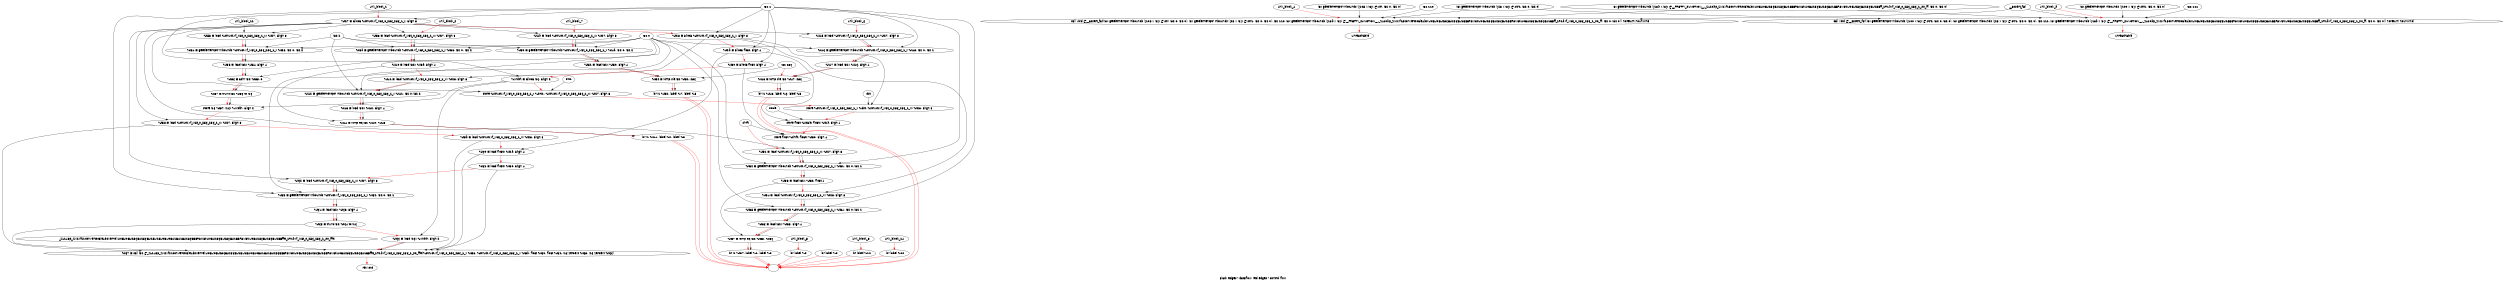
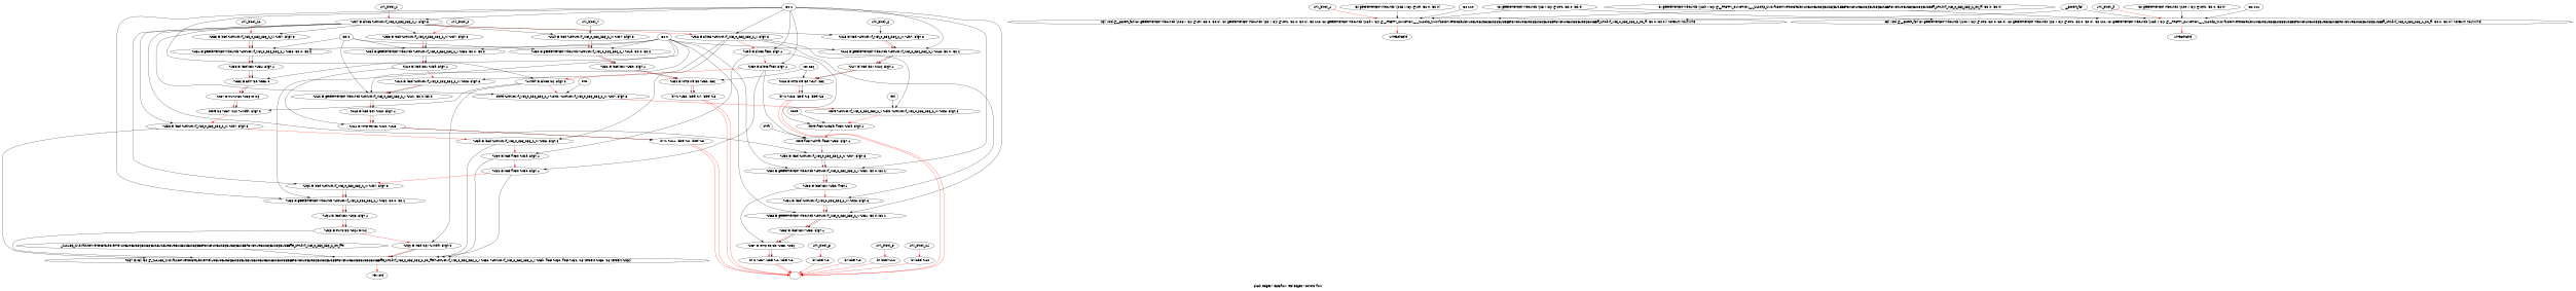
  digraph {
    compound=true
    fontname="DejaVu Sans"
    label="Black edges - dataflow, red edges - control flow"
    node [fontname="DejaVu Sans"]
    edge [fontname="DejaVu Sans"]
    n1 [label="  %t27 = alloca %struct.xf_Mat_0_256_256_1_*, align 8"]
    n2 [label="  %t28 = alloca %struct.xf_Mat_0_256_256_1_*, align 8"]
    n3 [label="  store %struct.xf_Mat_0_256_256_1_* %src1, %struct.xf_Mat_0_256_256_1_** %t27, align 8"]
    n4 [label="  %t31 = load %struct.xf_Mat_0_256_256_1_** %t27, align 8"]
    n5 [label="  %t38 = load %struct.xf_Mat_0_256_256_1_** %t27, align 8"]
    n6 [label="  %t45 = load %struct.xf_Mat_0_256_256_1_** %t27, align 8"]
    n7 [label="  %t49 = load %struct.xf_Mat_0_256_256_1_** %t27, align 8"]
    n8 [label="  %t53 = load %struct.xf_Mat_0_256_256_1_** %t27, align 8"]
    n9 [label="  %t58 = load %struct.xf_Mat_0_256_256_1_** %t27, align 8"]
    n10 [label="  %t62 = load %struct.xf_Mat_0_256_256_1_** %t27, align 8"]
    n11 [label="  %t29 = alloca float, align 4"]
    n12 [label="  store %struct.xf_Mat_0_256_256_1_* %dst, %struct.xf_Mat_0_256_256_1_** %t28, align 8"]
    n13 [label="  %t34 = load %struct.xf_Mat_0_256_256_1_** %t28, align 8"]
    n14 [label="  %t41 = load %struct.xf_Mat_0_256_256_1_** %t28, align 8"]
    n15 [label="  %t59 = load %struct.xf_Mat_0_256_256_1_** %t28, align 8"]
    n16 [label="  %t32 = getelementptr inbounds %struct.xf_Mat_0_256_256_1_* %t31, i32 0, i32 1"]
    n17 [label="  %t39 = getelementptr inbounds %struct.xf_Mat_0_256_256_1_* %t38, i32 0, i32 2"]
    n18 [label="  %t46 = getelementptr inbounds %struct.xf_Mat_0_256_256_1_* %t45, i32 0, i32 1"]
    n19 [label="  %t50 = getelementptr inbounds %struct.xf_Mat_0_256_256_1_* %t49, i32 0, i32 2"]
    n20 [label="  %t54 = getelementptr inbounds %struct.xf_Mat_0_256_256_1_* %t53, i32 0, i32 2"]
    n21 [label="  %t67 = call i32 @_ZL143p_ZN2xf21convertScaleAbsKernelILi0ELi0ELi256ELi256ELi1ELi1ELi0ELi0ELi1ELi1ELi256EEER3MatILi0ELi256ELi256ELi1EER3MatILi0ELi256ELi256ELi1EEfftt_1R19xf_Mat_0_256_256_1_S0_fftt(%struct.xf_Mat_0_256_256_1_* %t58, %struct.xf_Mat_0_256_256_1_* %t59, float %t60, float %t61, i16 zeroext %t65, i16 zeroext %t66)"]
    n22 [label="  %t63 = getelementptr inbounds %struct.xf_Mat_0_256_256_1_* %t62, i32 0, i32 1"]
    n23 [label="  %t30 = alloca float, align 4"]
    n24 [label="  store float %scale, float* %t29, align 4"]
    n25 [label="  %t60 = load float* %t29, align 4"]
    n26 [label="  %t35 = getelementptr inbounds %struct.xf_Mat_0_256_256_1_* %t34, i32 0, i32 1"]
    n27 [label="  %t42 = getelementptr inbounds %struct.xf_Mat_0_256_256_1_* %t41, i32 0, i32 2"]
    n28 [label="  %width = alloca i16, align 2"]
    n29 [label="  store float %shift, float* %t30, align 4"]
    n30 [label="  %t61 = load float* %t30, align 4"]
    n31 [label="  store i16 %t57, i16* %width, align 2"]
    n32 [label="  %t66 = load i16* %width, align 2"]
    n33 [label="%t33 = load i32* %t32, float 4"]
    n34 [label="  %t37 = icmp eq i32 %t33, %t36"]
    n35 [label="  br i1 %t37, label %1, label %3"]
    n36 [label="  %t36 = load i32* %t35, align 4"]
    ""
    unk_block_1
    "i32 1"
    n40 [label="  %t47 = load i32* %t46, align 4"]
    n41 [label="  %t64 = load i32* %t63, align 4"]
    src1
    dst
    scale
    shift
    "i32 0"
    n47 [label="  %t56 = ashr i32 %t55, 0"]
    n48 [label="  %t40 = load i32* %t39, align 4"]
    n49 [label="  %t43 = load i32* %t42, align 4"]
    n50 [label="  %t51 = load i32* %t50, align 4"]
    n51 [label="  %t55 = load i32* %t54, align 4"]
    n52 [label="  %t57 = trunc i32 %t56 to i16"]
    n53 [label="  %t44 = icmp eq i32 %t40, %t43"]
    n54 [label="  br i1 %t44, label %2, label %3"]
    unk_block_2
    "i32 2"
    n57 [label="  br label %5"]
    unk_block_3
    n59 [label="  call void @__assert_fail(i8* getelementptr inbounds ([105 x i8]* @.str, i32 0, i32 0), i8* getelementptr inbounds ([23 x i8]* @.str1, i32 0, i32 0), i32 110, i8* getelementptr inbounds ([189 x i8]* @__PRETTY_FUNCTION__._ZL109p_ZN2xf15convertScaleAbsILi0ELi0ELi256ELi256ELi1EEER3MatILi0ELi256ELi256ELi1EER3MatILi0ELi256ELi256ELi1EEff_1R19xf_Mat_0_256_256_1_S0_ff, i32 0, i32 0)) noreturn nounwind"]
    n60 [label="  unreachable"]
    unk_block_4
    "i8* getelementptr inbounds ([105 x i8]* @.str, i32 0, i32 0)"
    "i8* getelementptr inbounds ([23 x i8]* @.str1, i32 0, i32 0)"
    n64 [label="  call void @__assert_fail(i8* getelementptr inbounds ([100 x i8]* @.str2, i32 0, i32 0), i8* getelementptr inbounds ([23 x i8]* @.str1, i32 0, i32 0), i32 111, i8* getelementptr inbounds ([189 x i8]* @__PRETTY_FUNCTION__._ZL109p_ZN2xf15convertScaleAbsILi0ELi0ELi256ELi256ELi1EEER3MatILi0ELi256ELi256ELi1EER3MatILi0ELi256ELi256ELi1EEff_1R19xf_Mat_0_256_256_1_S0_ff, i32 0, i32 0)) noreturn nounwind"]
    n65 [label="  unreachable"]
    "i32 110"
    "i8* getelementptr inbounds ([189 x i8]* @__PRETTY_FUNCTION__._ZL109p_ZN2xf15convertScaleAbsILi0ELi0ELi256ELi256ELi1EEER3MatILi0ELi256ELi256ELi1EER3MatILi0ELi256ELi256ELi1EEff_1R19xf_Mat_0_256_256_1_S0_ff, i32 0, i32 0)"
    __assert_fail
    n69 [label="  br label %5"]
    n70 [label="  %t48 = icmp sle i32 %t47, 256"]
    n71 [label="  br i1 %t48, label %6, label %8"]
    unk_block_6
    "i32 256"
    n74 [label="  %t52 = icmp sle i32 %t51, 256"]
    n75 [label="  br i1 %t52, label %7, label %8"]
    unk_block_7
    n77 [label="  br label %10"]
    unk_block_8
    unk_block_9
    "i8* getelementptr inbounds ([100 x i8]* @.str2, i32 0, i32 0)"
    "i32 111"
    n82 [label="  br label %10"]
    n83 [label=unk_block_14]
    n84 [label="  ret void"]
    n85 [label="  %t65 = trunc i32 %t64 to i16"]
    unk_block_11
    _ZL143p_ZN2xf21convertScaleAbsKernelILi0ELi0ELi256ELi256ELi1ELi1ELi0ELi0ELi1ELi1ELi256EEER3MatILi0ELi256ELi256ELi1EER3MatILi0ELi256ELi256ELi1EEfftt_1R19xf_Mat_0_256_256_1_S0_fftt
    n1 -> n2 [color=red weight=2]
    n1 -> n3
    n1 -> n4
    n1 -> n5
    n1 -> n6
    n1 -> n7
    n1 -> n8
    n1 -> n9
    n1 -> n10
    n2 -> n11 [color=red weight=2]
    n2 -> n12
    n2 -> n13
    n2 -> n14
+   n2 -> n15
    n3 -> n12 [color=red weight=2]
    n4 -> n16 [color=red weight=2]
    n4 -> n16
    n5 -> n17 [color=red weight=2]
    n5 -> n17
    n6 -> n18 [color=red weight=2]
    n6 -> n18
    n7 -> n19 [color=red weight=2]
    n7 -> n19
    n8 -> n20 [color=red weight=2]
    n8 -> n20
    n9 -> n15 [color=red weight=2]
    n9 -> n21
    n10 -> n22 [color=red weight=2]
    n10 -> n22
    n11 -> n23 [color=red weight=2]
    n11 -> n24
    n11 -> n25
    n12 -> n24 [color=red weight=2]
    n13 -> n26 [color=red weight=2]
    n13 -> n26
    n14 -> n27 [color=red weight=2]
    n14 -> n27
    n15 -> n21
    n15 -> n25 [color=red weight=2]
    n16 -> n33 [color=red weight=2]
    n16 -> n33
    n17 -> n48 [color=red weight=2]
    n17 -> n48
    n18 -> n40 [color=red weight=2]
    n18 -> n40
    n19 -> n50 [color=red weight=2]
    n19 -> n50
    n20 -> n51 [color=red weight=2]
    n20 -> n51
    n21 -> n84 [color=red weight=2]
    n22 -> n41 [color=red weight=2]
    n22 -> n41
    n23 -> n28 [color=red weight=2]
    n23 -> n29
+   n23 -> n30
    n24 -> n29 [color=red weight=2]
    n25 -> n21
    n25 -> n30 [color=red weight=2]
    n26 -> n36 [color=red weight=2]
    n26 -> n36
    n27 -> n49 [color=red weight=2]
    n27 -> n49
    n28 -> n3 [color=red weight=2]
    n28 -> n31
    n28 -> n32
-   shift -> n4 [color=red weight=2]
+   n29 -> n4 [color=red weight=2]
    n30 -> n10 [color=red weight=2]
    n30 -> n21
    n31 -> n9 [color=red weight=2]
    n32 -> n21 [color=red weight=2]
    n32 -> n21
    n33 -> n13 [color=red weight=2]
    n33 -> n34
    n34 -> n35 [color=red weight=2]
    n34 -> n35
    n35 -> "" [color=red]
    n35 -> "" [color=red]
    n36 -> n34 [color=red weight=2]
    n36 -> n34
    unk_block_1 -> n1 [color=red]
    "i32 1" -> n1
    "i32 1" -> n2
    "i32 1" -> n11
    "i32 1" -> n16
    "i32 1" -> n18
    "i32 1" -> n22
    "i32 1" -> n23
    "i32 1" -> n26
    "i32 1" -> n28
    n40 -> n70 [color=red weight=2]
    n40 -> n70
    n41 -> n85 [color=red weight=2]
    n41 -> n85
    src1 -> n3
    dst -> n12
    scale -> n24
    shift -> n29
    "i32 0" -> n16
    "i32 0" -> n17
    "i32 0" -> n18
    "i32 0" -> n19
    "i32 0" -> n20
    "i32 0" -> n22
    "i32 0" -> n26
    "i32 0" -> n27
    "i32 0" -> n47
    n47 -> n52 [color=red weight=2]
    n47 -> n52
    n48 -> n14 [color=red weight=2]
    n48 -> n53
    n49 -> n53 [color=red weight=2]
    n49 -> n53
    n50 -> n74 [color=red weight=2]
    n50 -> n74
    n51 -> n47 [color=red weight=2]
    n51 -> n47
    n52 -> n31 [color=red weight=2]
    n52 -> n31
    n53 -> n54 [color=red weight=2]
    n53 -> n54
    n54 -> "" [color=red]
    n54 -> "" [color=red]
    unk_block_2 -> n5 [color=red]
    "i32 2" -> n17
    "i32 2" -> n19
    "i32 2" -> n20
    "i32 2" -> n27
    n57 -> "" [color=red]
    unk_block_3 -> n57 [color=red]
    n59 -> n60 [color=red weight=2]
    unk_block_4 -> n59 [color=red]
    "i8* getelementptr inbounds ([105 x i8]* @.str, i32 0, i32 0)" -> n59
    "i8* getelementptr inbounds ([23 x i8]* @.str1, i32 0, i32 0)" -> n59
    "i8* getelementptr inbounds ([23 x i8]* @.str1, i32 0, i32 0)" -> n64
    n64 -> n65 [color=red weight=2]
    "i32 110" -> n59
    "i8* getelementptr inbounds ([189 x i8]* @__PRETTY_FUNCTION__._ZL109p_ZN2xf15convertScaleAbsILi0ELi0ELi256ELi256ELi1EEER3MatILi0ELi256ELi256ELi1EER3MatILi0ELi256ELi256ELi1EEff_1R19xf_Mat_0_256_256_1_S0_ff, i32 0, i32 0)" -> n59
    "i8* getelementptr inbounds ([189 x i8]* @__PRETTY_FUNCTION__._ZL109p_ZN2xf15convertScaleAbsILi0ELi0ELi256ELi256ELi1EEER3MatILi0ELi256ELi256ELi1EER3MatILi0ELi256ELi256ELi1EEff_1R19xf_Mat_0_256_256_1_S0_ff, i32 0, i32 0)" -> n64
    __assert_fail -> n59
    __assert_fail -> n64
    n69 -> "" [color=red]
    n70 -> n71 [color=red weight=2]
    n70 -> n71
    n71 -> "" [color=red]
    n71 -> "" [color=red]
-   unk_block_6 -> n6 [color=red]
-   "i32 256" -> n70 [color=red]
+   unk_block_6 -> n6 [color=black]
+   "i32 256" -> n70
    "i32 256" -> n74
    n74 -> n75 [color=red weight=2]
    n74 -> n75
    n75 -> "" [color=red]
    n75 -> "" [color=red]
-   unk_block_7 -> n7 [color=red]
+   unk_block_7 -> n7 [color=black]
    n77 -> "" [color=red]
    unk_block_8 -> n77 [color=red]
    unk_block_9 -> n64 [color=red]
    "i8* getelementptr inbounds ([100 x i8]* @.str2, i32 0, i32 0)" -> n64
    "i32 111" -> n64
    n82 -> "" [color=red]
    n83 -> n82 [color=red]
    n85 -> n21
    n85 -> n32 [color=red weight=2]
-   unk_block_11 -> n8 [color=black]
+   unk_block_11 -> n8 [color=red]
    _ZL143p_ZN2xf21convertScaleAbsKernelILi0ELi0ELi256ELi256ELi1ELi1ELi0ELi0ELi1ELi1ELi256EEER3MatILi0ELi256ELi256ELi1EER3MatILi0ELi256ELi256ELi1EEfftt_1R19xf_Mat_0_256_256_1_S0_fftt -> n21
  }
